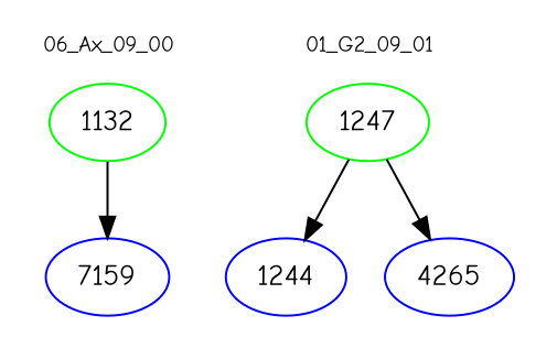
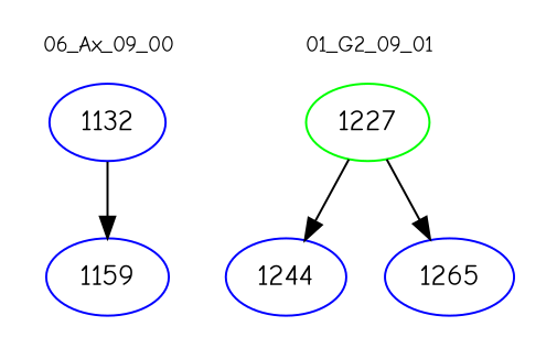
  digraph {
    fontname="Comic Neue"
    node [color=blue fontname="Comic Neue"]
    edge [color=black fontname="Comic Neue"]
-   n1 [color=green label=1132]
-   n2 [label=7159]
-   n3 [color=green label=1247]
+   n1 [label=1132]
+   n2 [label=1159]
+   n3 [color=green label=1227]
    n4 [label=1244]
-   n5 [label=4265]
+   n5 [label=1265]
    subgraph cluster_1 {
      color=white
      fontsize=10
      label="06_Ax_09_00"
      n1
      n2
    }
    subgraph cluster_2 {
      color=white
      fontsize=10
      label="01_G2_09_01"
      n3
      n4
      n5
    }
    n1 -> n2
    n3 -> n4
    n3 -> n5
  }
